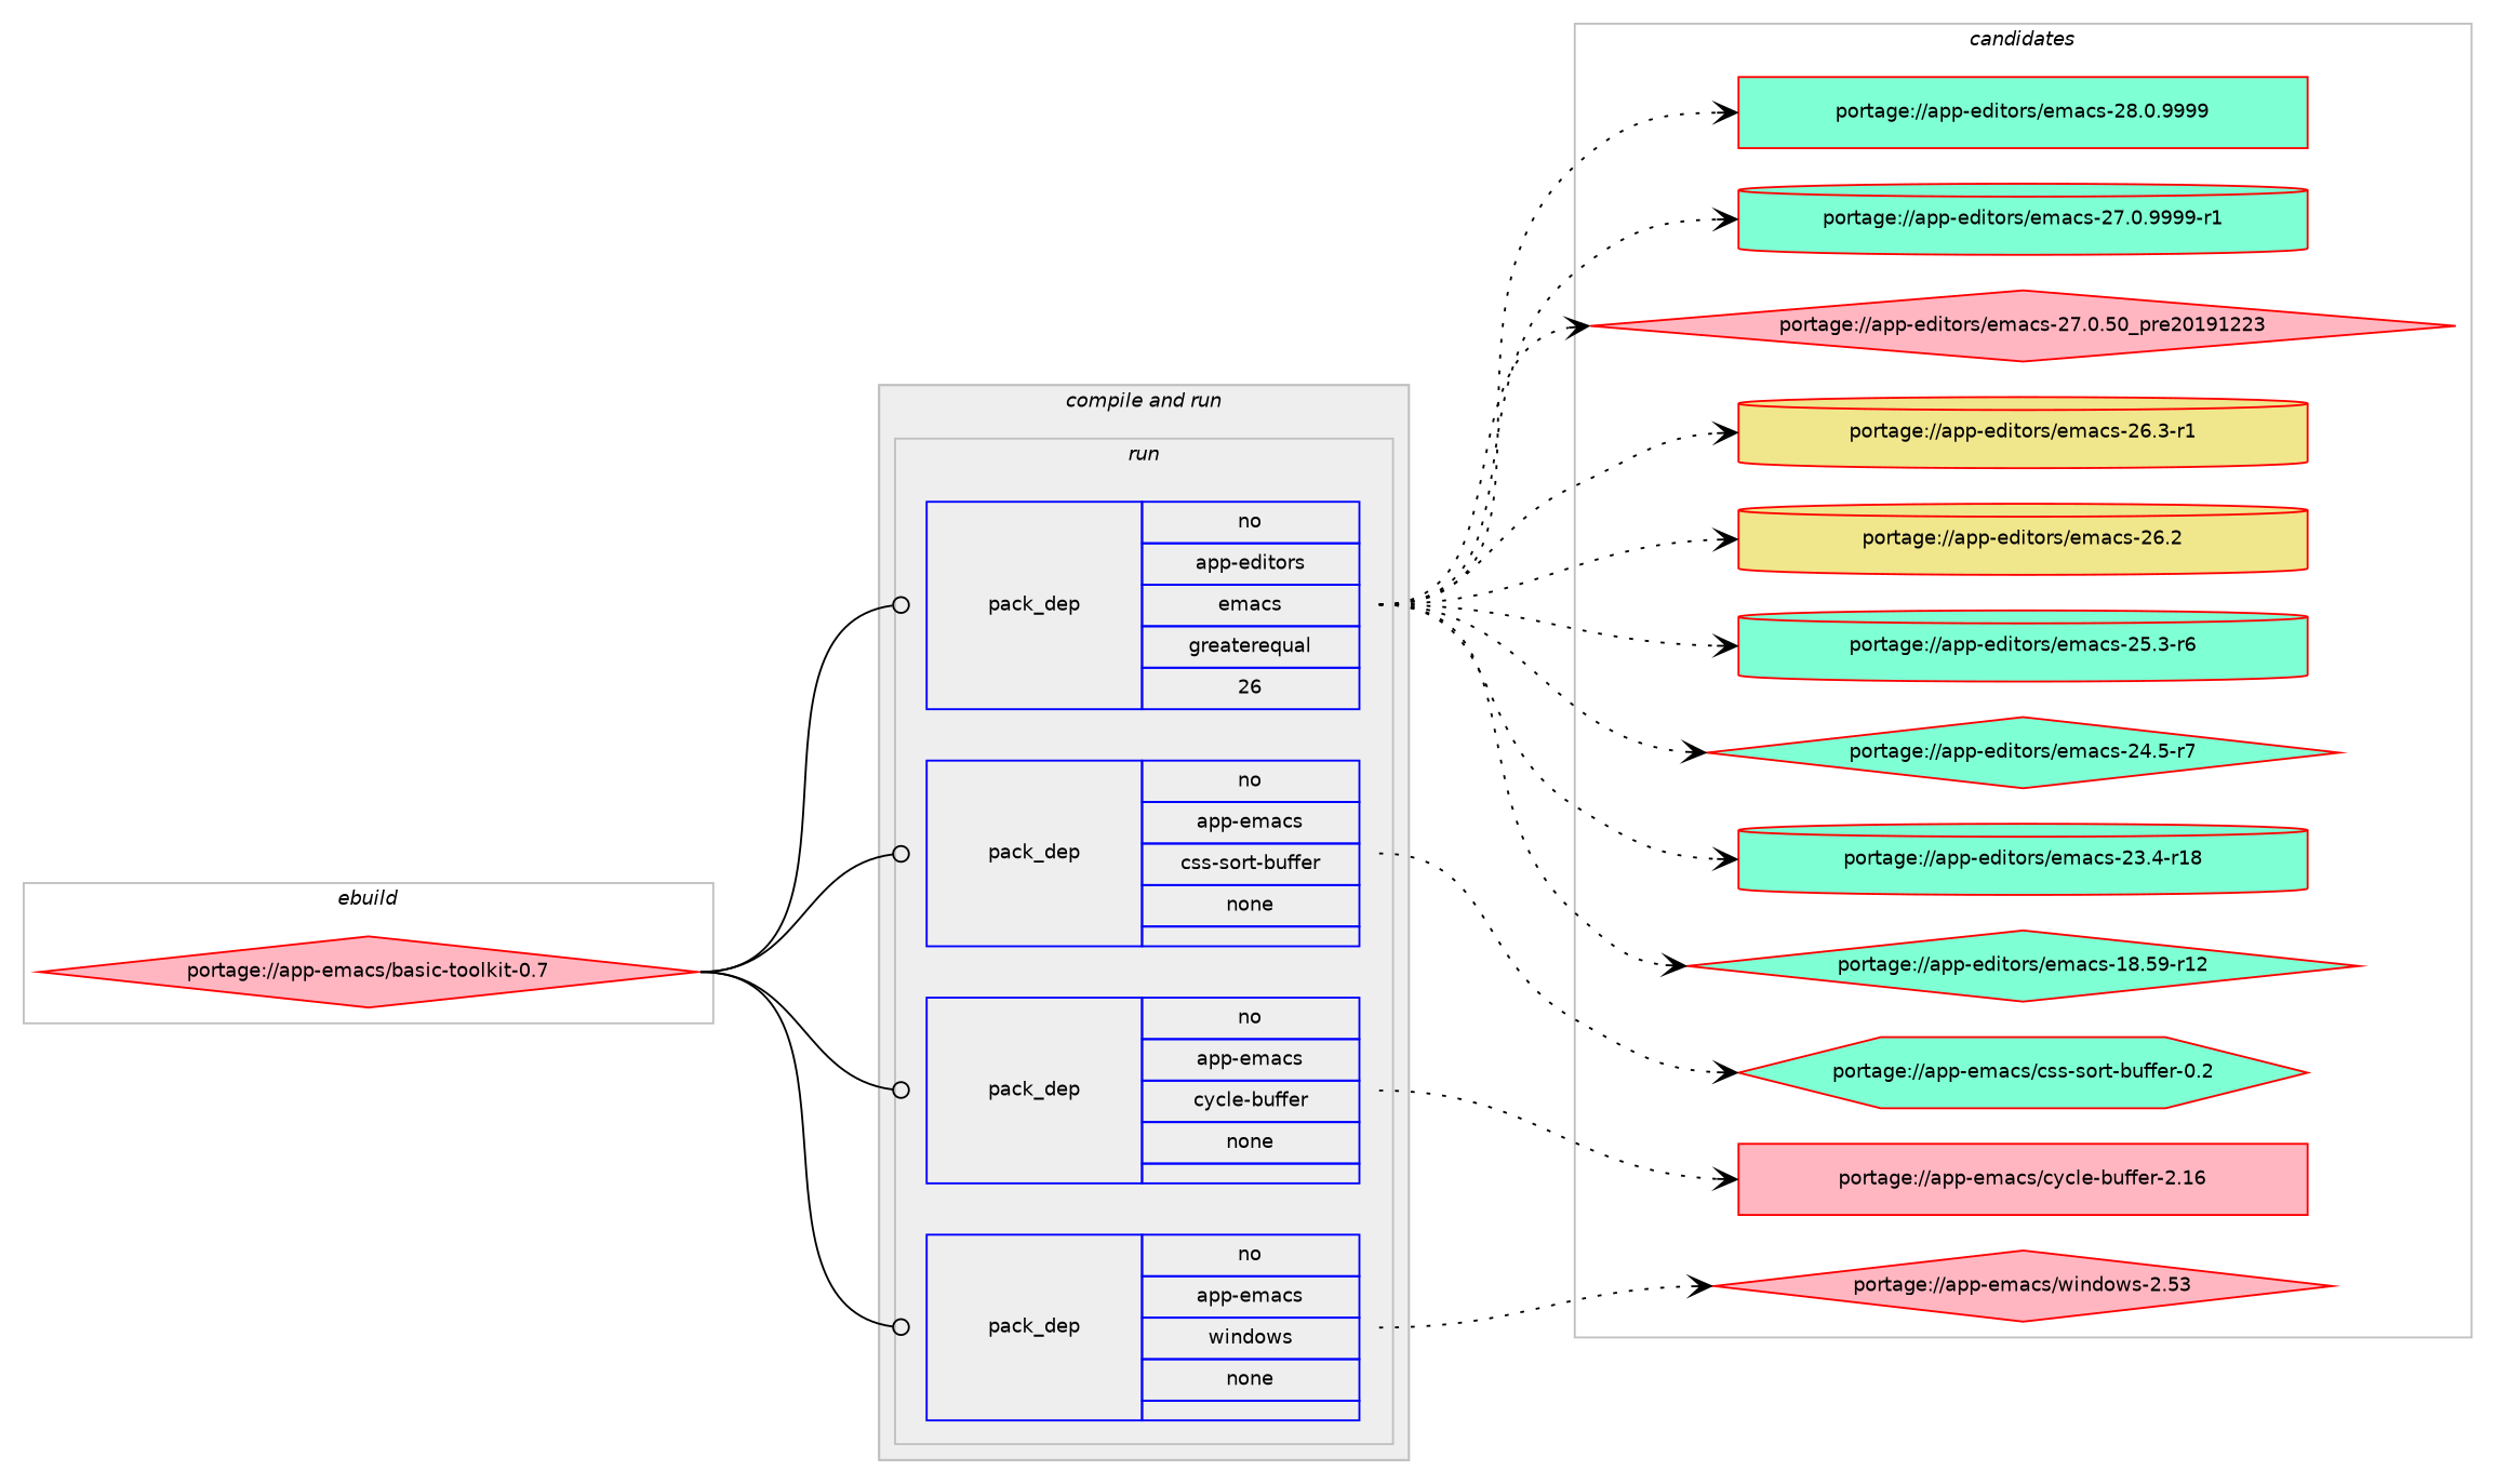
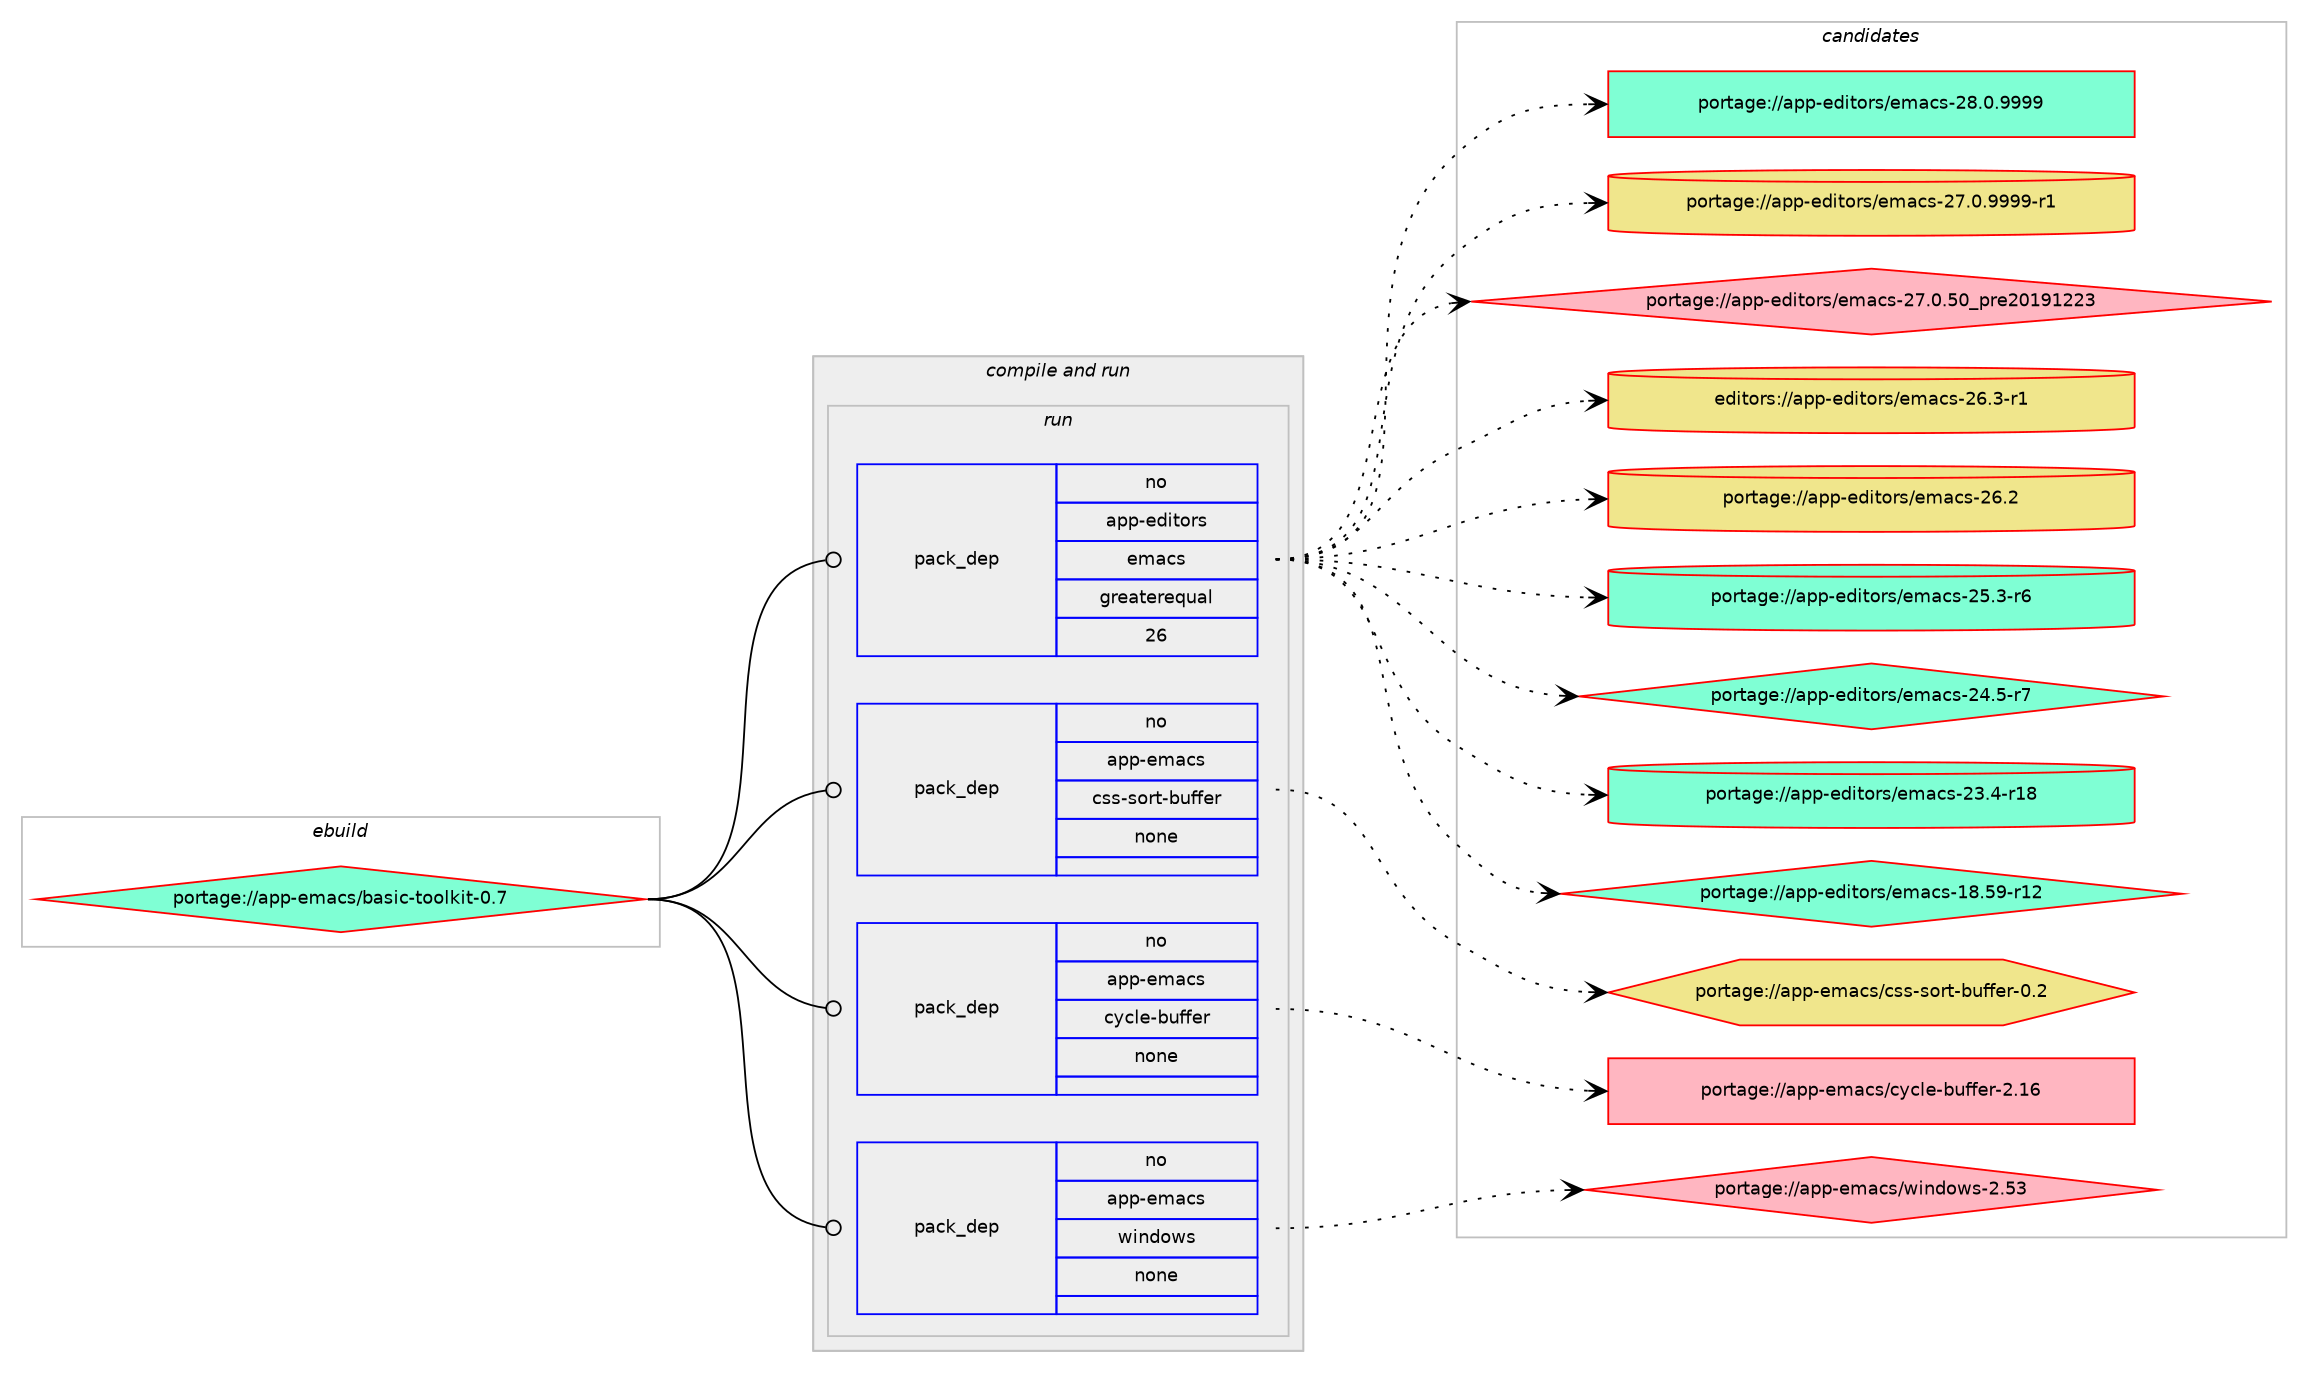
  digraph {
    compound=true
    concentrate=true
    fontname=Helvetica
    fontsize=10
    newrank=true
    rankdir=LR
    ranksep=1.5
    node [color=red fillcolor=aquamarine fontname=Helvetica fontsize=10 shape=diamond style=filled]
    edge [arrowhead=vee headport=w style=dotted tailport=e weight=100]
-   n1 [fillcolor=lightpink label="portage://app-emacs/basic-toolkit-0.7" width=4]
+   n1 [label="portage://app-emacs/basic-toolkit-0.7" width=4]
    n2 [color=blue label=<<TABLE BORDER="0" CELLBORDER="1" CELLSPACING="0" CELLPADDING="4" WIDTH="220"><TR><TD ROWSPAN="6" CELLPADDING="30">pack_dep</TD></TR><TR><TD WIDTH="110">no</TD></TR><TR><TD>app-editors</TD></TR><TR><TD>emacs</TD></TR><TR><TD>greaterequal</TD></TR><TR><TD>26</TD></TR></TABLE>> shape=none fillcolor="" style=""]
    n3 [color=blue label=<<TABLE BORDER="0" CELLBORDER="1" CELLSPACING="0" CELLPADDING="4" WIDTH="220"><TR><TD ROWSPAN="6" CELLPADDING="30">pack_dep</TD></TR><TR><TD WIDTH="110">no</TD></TR><TR><TD>app-emacs</TD></TR><TR><TD>css-sort-buffer</TD></TR><TR><TD>none</TD></TR><TR><TD></TD></TR></TABLE>> shape=none fillcolor="" style=""]
    n4 [color=blue label=<<TABLE BORDER="0" CELLBORDER="1" CELLSPACING="0" CELLPADDING="4" WIDTH="220"><TR><TD ROWSPAN="6" CELLPADDING="30">pack_dep</TD></TR><TR><TD WIDTH="110">no</TD></TR><TR><TD>app-emacs</TD></TR><TR><TD>cycle-buffer</TD></TR><TR><TD>none</TD></TR><TR><TD></TD></TR></TABLE>> shape=none fillcolor="" style=""]
    n5 [color=blue label=<<TABLE BORDER="0" CELLBORDER="1" CELLSPACING="0" CELLPADDING="4" WIDTH="220"><TR><TD ROWSPAN="6" CELLPADDING="30">pack_dep</TD></TR><TR><TD WIDTH="110">no</TD></TR><TR><TD>app-emacs</TD></TR><TR><TD>windows</TD></TR><TR><TD>none</TD></TR><TR><TD></TD></TR></TABLE>> shape=none fillcolor="" style=""]
    n6 [label="portage://app-editors/emacs-28.0.9999" shape=box width=4]
-   n7 [label="portage://app-editors/emacs-27.0.9999-r1" shape=cylinder width=4]
+   n7 [fillcolor=khaki label="portage://app-editors/emacs-27.0.9999-r1" shape=cylinder width=4]
    n8 [fillcolor=lightpink label="portage://app-editors/emacs-27.0.50_pre20191223" width=4]
-   n9 [fillcolor=khaki label="portage://app-editors/emacs-26.3-r1" shape=cylinder width=4]
+   n9 [fillcolor=khaki label="editors://app-editors/emacs-26.3-r1" shape=cylinder width=4]
    n10 [fillcolor=khaki label="portage://app-editors/emacs-26.2" shape=cylinder width=4]
    n11 [label="portage://app-editors/emacs-25.3-r6" shape=cylinder width=4]
    n12 [label="portage://app-editors/emacs-24.5-r7" width=4]
    n13 [label="portage://app-editors/emacs-23.4-r18" shape=cylinder width=4]
    n14 [label="portage://app-editors/emacs-18.59-r12" width=4]
-   n15 [label="portage://app-emacs/css-sort-buffer-0.2" shape=hexagon width=4]
+   n15 [fillcolor=khaki label="portage://app-emacs/css-sort-buffer-0.2" shape=hexagon width=4]
    n16 [fillcolor=lightpink label="portage://app-emacs/cycle-buffer-2.16" shape=box width=4]
    n17 [fillcolor=lightpink label="portage://app-emacs/windows-2.53" width=4]
    subgraph cluster_1 {
      color=gray
      label=<<i>dependencies</i>>
      subgraph cluster_2 {
        color=gray
        fillcolor="#eeeeee"
        label=<<i>compile</i>>
        style=filled
      }
      subgraph cluster_3 {
        color=gray
        fillcolor="#eeeeee"
        label=<<i>compile and run</i>>
        style=filled
      }
      subgraph cluster_4 {
        color=gray
        fillcolor="#eeeeee"
        label=<<i>run</i>>
        style=filled
        subgraph sub_5 {
          color=gray
          fillcolor="#eeeeee"
          label=<<i>run</i>>
          style=filled
          n2
        }
        subgraph sub_6 {
          color=gray
          fillcolor="#eeeeee"
          label=<<i>run</i>>
          style=filled
          n3
        }
        subgraph sub_7 {
          color=gray
          fillcolor="#eeeeee"
          label=<<i>run</i>>
          style=filled
          n4
        }
        subgraph sub_8 {
          color=gray
          fillcolor="#eeeeee"
          label=<<i>run</i>>
          style=filled
          n5
        }
      }
    }
    subgraph cluster_9 {
      color=gray
      label=<<i>ebuild</i>>
      n1
    }
    subgraph cluster_10 {
      color=gray
      label=<<i>candidates</i>>
      rank=same
      subgraph sub_11 {
        color=black
        label=<<i>candidates</i>>
        nodesep=1
        rank=same
        n6
        n7
        n8
        n9
        n10
        n11
        n12
        n13
        n14
      }
      subgraph sub_12 {
        color=black
        label=<<i>candidates</i>>
        nodesep=1
        rank=same
        n15
      }
      subgraph sub_13 {
        color=black
        label=<<i>candidates</i>>
        nodesep=1
        rank=same
        n16
      }
      subgraph sub_14 {
        color=black
        label=<<i>candidates</i>>
        nodesep=1
        rank=same
        n17
      }
    }
    n1 -> n2 [arrowhead=odot style=solid weight=20]
    n1 -> n3 [arrowhead=odot style=solid weight=20]
    n1 -> n4 [arrowhead=odot style=solid weight=20]
    n1 -> n5 [arrowhead=odot style=solid weight=20]
    n2 -> n6
    n2 -> n7
    n2 -> n8
    n2 -> n9
    n2 -> n10
    n2 -> n11
    n2 -> n12
    n2 -> n13
    n2 -> n14
    n3 -> n15
    n4 -> n16
    n5 -> n17
  }
